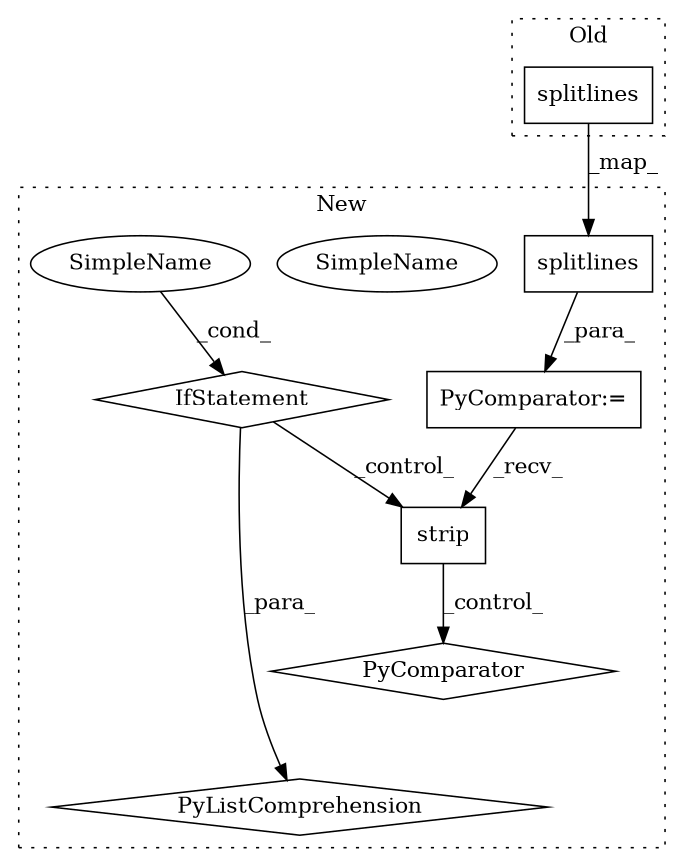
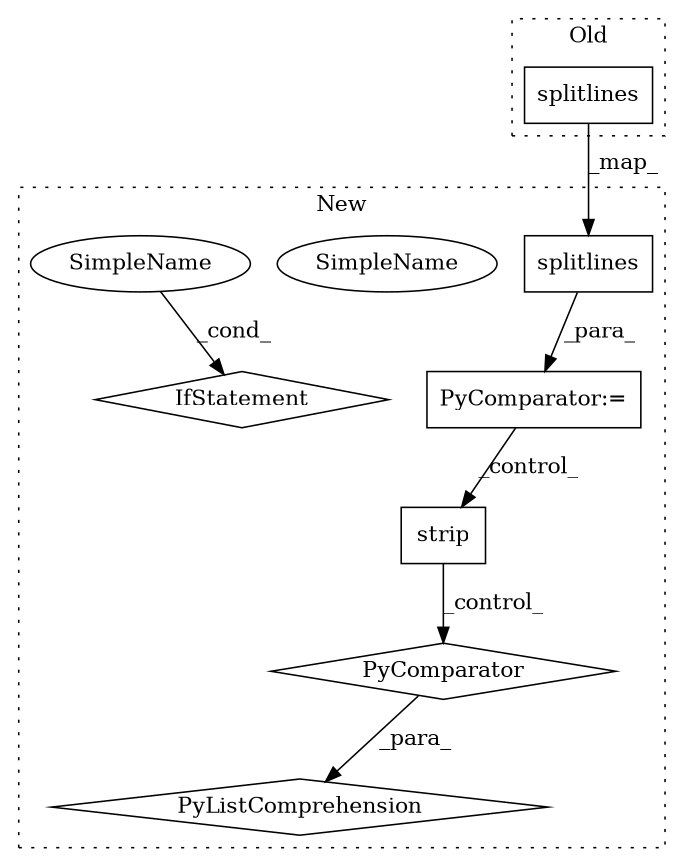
  digraph {
    node [a=32 l=620 s=3876 shape=box]
    n1 [l=12 label=splitlines s=4475]
    n2 [a=7 label="PyComparator:="]
    n3 [a=113 label=PyComparator shape=diamond]
    n4 [a=109 l=698 label=PyListComprehension s=3806 shape=diamond]
    n5 [l=7 label=strip s=3808]
    n6 [a=42 l=5 label=SimpleName s=4491 shape=ellipse]
    n7 [a=25 label=IfStatement shape=diamond]
    n8 [a=42 l=5 label=SimpleName s=4491 shape=ellipse]
    n9 [l=12 label=splitlines s=4387]
    subgraph cluster_1 {
      label=New
      style=dotted
      n1
      n2
      n3
      n4
      n5
      n6
      n7
      n8
    }
    subgraph cluster_2 {
      label=Old
      style=dotted
      n9
    }
    n1 -> n2 [label=_para_]
-   n2 -> n5 [label=_recv_]
-   n7 -> n4 [label=_para_]
+   n2 -> n5 [label=_control_]
+   n3 -> n4 [label=_para_]
    n5 -> n3 [label=_control_]
-   n7 -> n5 [label=_control_]
    n8 -> n7 [label=_cond_]
    n9 -> n1 [label=_map_]
  }
